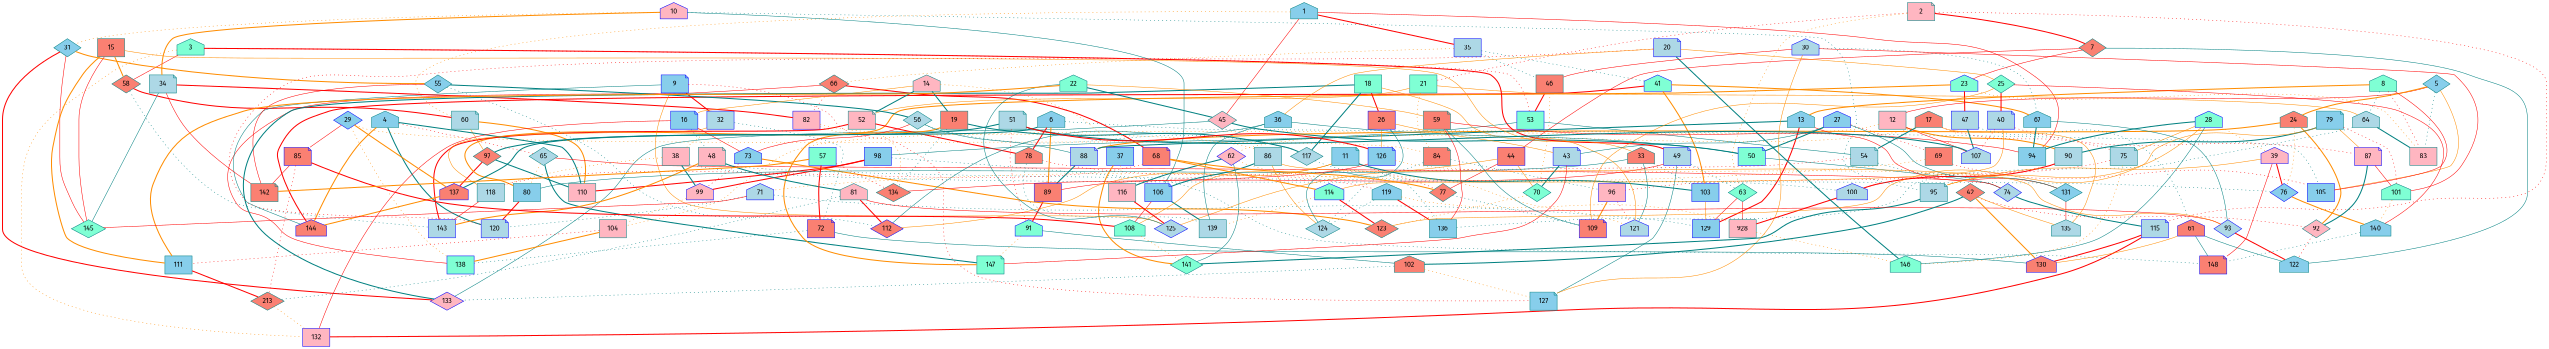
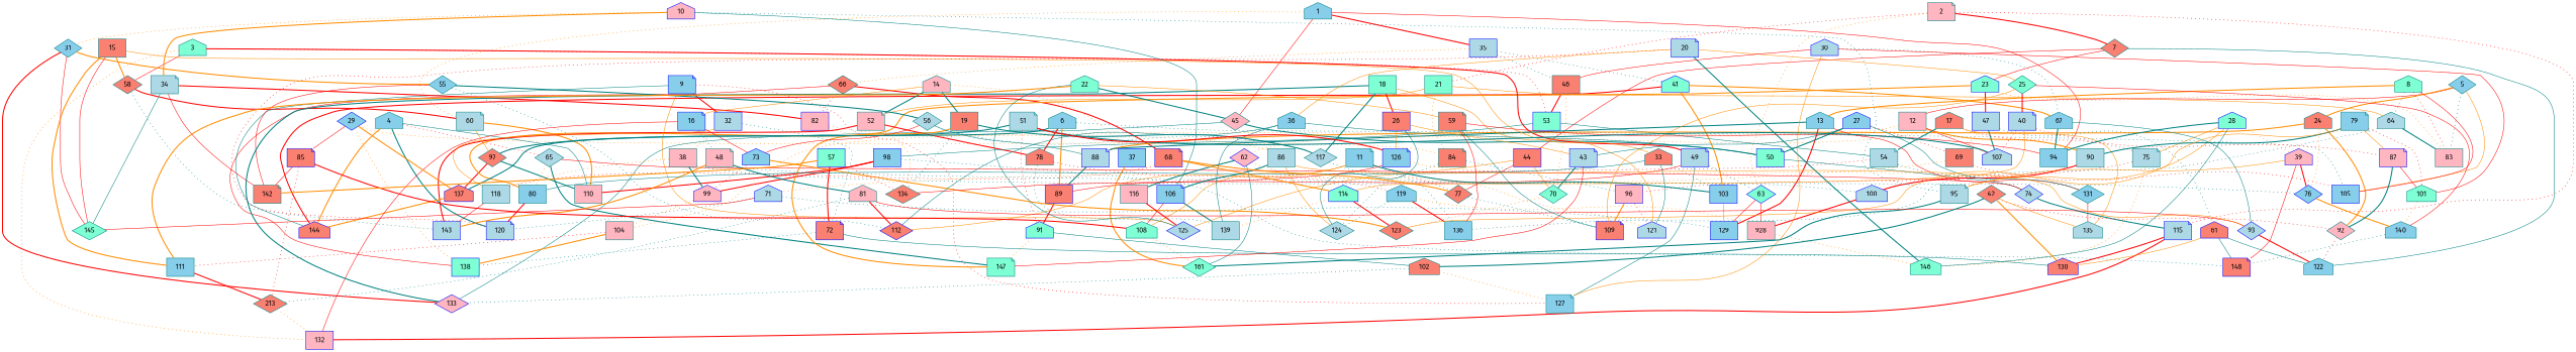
  graph {
    fontname="Fira Sans"
    node [color=teal fillcolor=lightblue fontname="Fira Sans" shape=house style=filled]
    edge [color=red fontname="Fira Sans" style=bold]
    1 [fillcolor=skyblue]
    35 [color=blue shape=box]
    45 [fillcolor=lightpink shape=diamond]
    60 [shape=note]
    94 [fillcolor=skyblue shape=box]
    46 [fillcolor=salmon shape=box]
    41 [color=blue fillcolor=aquamarine]
    66 [fillcolor=salmon shape=diamond]
    133 [color=blue fillcolor=lightpink shape=diamond]
    50 [color=blue fillcolor=aquamarine shape=note]
    110 [fillcolor=lightpink shape=box]
    97 [fillcolor=salmon shape=diamond]
    2 [fillcolor=lightpink shape=note]
    7 [fillcolor=salmon shape=diamond]
    21 [fillcolor=aquamarine shape=box]
-   63 [fillcolor=aquamarine shape=diamond]
+   63 [color=blue fillcolor=aquamarine shape=diamond]
    115 [color=blue shape=note]
    23 [color=blue fillcolor=aquamarine]
    44 [color=blue fillcolor=salmon shape=box]
    122 [fillcolor=skyblue]
    64
    52 [fillcolor=lightpink shape=note]
    84 [fillcolor=salmon shape=note]
    129 [color=blue fillcolor=skyblue shape=box]
    n25 [fillcolor=lightpink label=928 shape=box]
    132 [color=blue fillcolor=lightpink shape=box]
    130 [color=blue fillcolor=salmon]
    3 [fillcolor=aquamarine]
    49 [color=blue shape=note]
    53 [color=blue fillcolor=aquamarine shape=box]
    58 [fillcolor=salmon shape=diamond]
    89 [color=blue fillcolor=salmon shape=box]
    127 [fillcolor=skyblue shape=note]
    54 [shape=note]
    98 [color=blue fillcolor=skyblue shape=box]
    143 [color=blue shape=box]
    4 [fillcolor=skyblue]
    65 [shape=diamond]
    120 [color=blue shape=note]
    144 [color=blue fillcolor=salmon]
    147 [fillcolor=aquamarine shape=note]
    80 [fillcolor=skyblue shape=box]
    74 [color=blue shape=diamond]
    5 [fillcolor=skyblue shape=diamond]
    12 [fillcolor=lightpink shape=box]
    24 [fillcolor=salmon]
    83 [fillcolor=lightpink shape=box]
    105 [color=blue fillcolor=skyblue shape=box]
    90 [shape=box]
    104 [fillcolor=lightpink shape=box]
    107 [color=blue]
    88 [color=blue shape=note]
    76 [color=blue fillcolor=skyblue shape=diamond]
    92 [fillcolor=lightpink shape=diamond]
    6 [fillcolor=skyblue]
    78 [fillcolor=salmon]
    137 [color=blue fillcolor=salmon]
    139 [shape=box]
    119 [fillcolor=skyblue]
    91 [color=blue fillcolor=aquamarine]
    47 [color=blue shape=box]
    125 [color=blue shape=diamond]
    77 [fillcolor=salmon shape=diamond]
    70 [fillcolor=aquamarine shape=diamond]
    8 [fillcolor=aquamarine]
    13 [fillcolor=skyblue]
    131 [fillcolor=skyblue shape=diamond]
    136 [fillcolor=skyblue shape=box]
    9 [color=blue fillcolor=skyblue shape=note]
    32 [color=blue shape=box]
    38 [fillcolor=lightpink shape=box]
    72 [color=blue fillcolor=salmon shape=note]
    118 [shape=box]
    10 [color=blue fillcolor=lightpink]
    31 [fillcolor=skyblue shape=diamond]
    34 [shape=note]
    95 [shape=note]
    106 [color=blue fillcolor=skyblue shape=note]
    145 [fillcolor=aquamarine shape=diamond]
    55 [fillcolor=skyblue shape=diamond]
    82 [color=blue fillcolor=lightpink shape=box]
    142 [fillcolor=salmon shape=note]
-   141 [fillcolor=aquamarine shape=diamond]
+   141 [fillcolor=aquamarine shape=diamond label=161]
    108 [fillcolor=aquamarine]
    11 [fillcolor=skyblue shape=note]
    103 [color=blue fillcolor=skyblue shape=box]
    112 [color=blue fillcolor=salmon shape=diamond]
    109 [color=blue fillcolor=salmon shape=note]
    100 [color=blue]
    96 [color=blue fillcolor=lightpink shape=box]
    111 [fillcolor=skyblue shape=box]
    138 [color=blue fillcolor=aquamarine shape=box]
    135
    14 [fillcolor=lightpink]
    16 [color=blue fillcolor=skyblue shape=note]
    19 [fillcolor=salmon shape=box]
    37 [color=blue fillcolor=skyblue shape=box]
    48 [fillcolor=lightpink shape=note]
    73 [color=blue fillcolor=skyblue]
    117 [shape=diamond]
    134 [fillcolor=salmon shape=diamond]
    116 [fillcolor=lightpink shape=box]
    15 [fillcolor=salmon shape=box]
    33 [fillcolor=salmon]
    121 [color=blue]
    n106 [fillcolor=salmon label=213 shape=diamond]
    81 [fillcolor=lightpink]
    99 [color=blue fillcolor=lightpink]
    123 [fillcolor=salmon shape=diamond]
    17 [fillcolor=salmon]
    62 [color=blue fillcolor=lightpink shape=diamond]
    75 [shape=note]
    146 [fillcolor=aquamarine]
    18 [fillcolor=aquamarine shape=box]
    26 [color=blue fillcolor=salmon shape=box]
    43 [color=blue shape=note]
    124 [shape=diamond]
    126 [color=blue fillcolor=skyblue shape=note]
    20 [color=blue shape=note]
    25 [fillcolor=aquamarine shape=diamond]
    36 [fillcolor=skyblue]
    40 [color=blue shape=note]
    140 [fillcolor=skyblue]
    22 [fillcolor=aquamarine]
    59 [fillcolor=salmon shape=note]
    69 [fillcolor=salmon shape=box]
    61 [color=blue fillcolor=salmon]
    87 [color=blue fillcolor=lightpink shape=note]
    114 [color=blue fillcolor=aquamarine]
    148 [color=blue fillcolor=salmon shape=note]
    27 [color=blue fillcolor=skyblue]
    71 [color=blue]
    28 [color=blue fillcolor=aquamarine]
    39 [color=blue fillcolor=lightpink]
    29 [color=blue fillcolor=skyblue shape=diamond]
    85 [color=blue fillcolor=salmon shape=note]
    30 [color=blue]
    67 [fillcolor=skyblue]
    101 [fillcolor=aquamarine]
    93 [color=blue shape=diamond]
    56 [shape=diamond]
    86 [shape=box]
    68 [color=blue fillcolor=salmon shape=note]
    42 [fillcolor=salmon shape=diamond]
    102 [fillcolor=salmon]
    51 [shape=note]
    57 [color=blue fillcolor=aquamarine shape=box]
    79 [fillcolor=skyblue shape=note]
    1 -- 35
    1 -- 45 [style=solid]
    1 -- 60 [color=darkorange style=dotted]
    1 -- 94 [style=solid]
    35 -- 46 [color=teal style=dotted]
    35 -- 41 [color=teal style=dotted]
    35 -- 66 [color=darkorange style=dotted]
    45 -- 133 [color=teal style=solid]
    45 -- 50 [color=teal]
    60 -- 110 [color=darkorange]
    60 -- 97 [color=darkorange style=solid]
    46 -- 53
    46 -- 70 [color=darkorange style=dotted]
    41 -- 144
    41 -- 103 [color=darkorange]
    41 -- 67 [color=darkorange]
    66 -- 82 [style=dotted]
    66 -- 138 [style=solid]
    66 -- 68
    50 -- 74 [color=teal style=solid]
    97 -- 110 [color=teal]
    97 -- 137
    2 -- 7
    2 -- 21 [style=dotted]
    2 -- 63 [color=darkorange style=dotted]
    2 -- 115 [style=dotted]
    7 -- 23 [style=solid]
    7 -- 44 [style=solid]
    7 -- 122 [color=teal style=solid]
    21 -- 64 [color=darkorange style=solid]
    21 -- 52 [color=darkorange style=solid]
    21 -- 84 [color=darkorange style=dotted]
    63 -- 129 [style=solid]
    63 -- n25 [style=solid]
    115 -- 132
    115 -- 130
    23 -- 80 [color=darkorange]
    23 -- 83 [color=darkorange style=dotted]
    23 -- 47
    44 -- 125 [color=darkorange style=solid]
    44 -- 77 [style=solid]
    44 -- 70 [color=darkorange style=solid]
    64 -- 83 [color=teal]
    64 -- 136 [color=teal style=dotted]
    52 -- 143
    52 -- 78
    84 -- 96 [color=teal style=dotted]
    84 -- 124 [color=teal style=dotted]
    n25 -- 146 [color=darkorange style=dotted]
    3 -- 132 [color=darkorange style=dotted]
    3 -- 49
    3 -- 53 [style=dotted]
    3 -- 58 [style=solid]
    49 -- 63 [color=teal style=dotted]
    49 -- 89 [style=solid]
    49 -- 127 [color=teal style=solid]
    53 -- 54 [color=teal style=solid]
    53 -- 98 [color=teal style=solid]
    58 -- 60
    58 -- 143 [color=teal style=dotted]
    89 -- 91
    54 -- 74 [color=teal style=dotted]
    54 -- 116 [style=dotted]
    98 -- 110
    98 -- 99
    98 -- 148 [color=teal style=dotted]
-   4 -- 110 [color=teal]
+   4 -- 110 [color=teal style=solid]
    4 -- 65 [style=dotted]
    4 -- 120 [color=teal]
    4 -- 144 [color=darkorange]
    65 -- 147 [color=teal]
    65 -- 80 [color=darkorange style=dotted]
    65 -- 74 [style=solid]
    80 -- 120
    74 -- 115 [color=teal]
    5 -- 12 [style=solid]
    5 -- 24 [color=darkorange]
    5 -- 83 [color=teal style=dotted]
    5 -- 105 [color=darkorange style=solid]
    12 -- 90 [color=darkorange]
    12 -- 104 [color=darkorange style=dotted]
    12 -- 107 [style=solid]
    24 -- 88 [color=darkorange]
    24 -- 76 [color=darkorange style=dotted]
    24 -- 92 [color=darkorange]
    90 -- 100
    90 -- 96 [style=dotted]
    104 -- 111 [style=dotted]
    104 -- 138 [color=darkorange]
    88 -- 89 [color=teal]
    76 -- 140 [color=darkorange]
    92 -- 122 [style=dotted]
    6 -- 89 [color=darkorange]
    6 -- 105 [color=teal style=dotted]
    6 -- 78
    6 -- 137 [color=teal]
    78 -- 139 [color=teal style=dotted]
    78 -- 119 [style=dotted]
    137 -- 144 [color=darkorange]
    119 -- n25 [color=darkorange style=dotted]
    119 -- 136
    119 -- 124 [color=teal style=dotted]
    91 -- 147 [color=darkorange style=dotted]
    91 -- 102 [color=teal style=solid]
    47 -- 107 [color=teal]
    47 -- 69 [color=darkorange style=dotted]
    47 -- 61 [color=teal style=dotted]
    77 -- 109 [color=teal style=dotted]
    70 -- 123 [color=darkorange style=dotted]
    8 -- 64 [color=teal style=dotted]
    8 -- 83 [style=dotted]
    8 -- 105 [style=solid]
    8 -- 13 [color=darkorange]
    13 -- 129
    13 -- 88 [color=teal]
    13 -- 131 [style=solid]
    131 -- 135 [style=solid]
    9 -- 127 [style=dotted]
    9 -- 144 [color=teal style=solid]
    9 -- 125 [color=darkorange style=solid]
    9 -- 32
    32 -- 38 [color=darkorange style=dotted]
    32 -- 72 [color=teal style=dotted]
    32 -- 118 [color=darkorange style=solid]
    38 -- 118 [color=darkorange style=dotted]
    38 -- 100 [color=teal style=dotted]
    38 -- 99 [color=teal]
    72 -- 130 [color=teal style=solid]
    72 -- 138 [color=teal style=dotted]
    118 -- 143 [style=solid]
    10 -- 31 [color=darkorange style=dotted]
    10 -- 34 [color=darkorange]
    10 -- 95 [color=teal style=dotted]
    10 -- 106 [color=teal style=solid]
    31 -- 133
    31 -- 145 [style=solid]
    31 -- 55 [color=darkorange]
    34 -- 145 [color=teal style=solid]
    34 -- 82
    34 -- 142 [style=solid]
    95 -- 141 [color=teal]
    106 -- 139 [color=teal]
    106 -- 108 [style=solid]
    55 -- 142 [style=solid]
    55 -- 112 [color=teal style=dotted]
    55 -- 56 [color=teal]
    82 -- 134 [color=darkorange style=dotted]
    82 -- 86 [color=darkorange style=dotted]
    108 -- 141 [color=darkorange style=dotted]
    11 -- 77 [style=dotted]
    11 -- 108 [color=darkorange style=solid]
    11 -- 103 [color=teal]
    11 -- 112 [color=darkorange style=solid]
    103 -- 129 [color=darkorange style=solid]
    100 -- n25
    96 -- 109 [color=darkorange]
    96 -- 121 [style=dotted]
    111 -- n106
    14 -- 52 [color=teal]
    14 -- 16 [color=darkorange style=solid]
    14 -- 19 [color=teal]
    14 -- 37 [color=darkorange style=dotted]
    16 -- 132 [style=solid]
    16 -- 48 [color=teal style=dotted]
    16 -- 73 [style=solid]
    19 -- 147 [color=darkorange]
    19 -- 117 [color=teal]
    19 -- 134 [color=teal style=dotted]
    37 -- 141 [color=darkorange]
    37 -- 116 [color=darkorange style=dotted]
    48 -- 143 [color=darkorange]
    48 -- 76 [color=teal style=dotted]
    48 -- 81 [color=teal]
    73 -- 99 [style=dotted]
    73 -- 123 [color=darkorange]
    117 -- 136 [color=teal style=dotted]
    116 -- 125
    15 -- 58 [color=darkorange]
    15 -- 145 [style=solid]
    15 -- 111 [color=darkorange]
    15 -- 33 [color=darkorange style=solid]
    33 -- 80 [color=teal style=solid]
    33 -- 103 [color=teal style=dotted]
    33 -- 121 [color=teal style=solid]
    n106 -- 132 [color=darkorange style=dotted]
    81 -- 112
    81 -- n106 [color=teal style=dotted]
    81 -- 93 [style=solid]
    99 -- 104 [color=darkorange style=dotted]
    17 -- 54 [color=teal]
    17 -- 135 [color=darkorange style=solid]
    17 -- 62 [color=darkorange style=dotted]
    17 -- 75 [style=dotted]
    62 -- 141 [color=teal style=solid]
    62 -- 116 [color=teal]
    62 -- 121 [color=darkorange style=dotted]
    75 -- 100 [style=dotted]
    75 -- 146 [color=darkorange style=dotted]
    18 -- 133 [color=teal]
    18 -- 117 [color=teal]
    18 -- 121 [color=darkorange style=solid]
    18 -- 26
    26 -- 43 [color=darkorange style=solid]
    26 -- 124 [color=teal style=solid]
    26 -- 126 [color=darkorange style=solid]
    43 -- 147 [style=solid]
    43 -- 70 [color=teal]
    126 -- 131 [color=darkorange style=dotted]
    126 -- 134 [style=solid]
    20 -- 120 [style=dotted]
    20 -- 146 [color=teal]
    20 -- 25 [color=darkorange style=solid]
    20 -- 36 [color=darkorange style=solid]
    25 -- 109 [color=darkorange style=solid]
    25 -- 40
    25 -- 140 [style=solid]
    36 -- 50 [color=teal style=solid]
    36 -- 139 [color=teal style=solid]
    36 -- 112 [color=teal style=solid]
    40 -- 107 [style=dotted]
    40 -- 87 [style=dotted]
    40 -- 114 [color=darkorange style=solid]
    140 -- 148 [color=teal style=dotted]
    22 -- 45 [color=teal]
    22 -- 125 [color=teal style=solid]
    22 -- 111 [color=darkorange]
    22 -- 59 [color=darkorange style=solid]
    59 -- 94 [style=solid]
    59 -- 136 [style=solid]
    59 -- 109 [color=teal style=solid]
    69 -- 105 [style=dotted]
    69 -- 71 [color=darkorange style=dotted]
    61 -- 122 [color=teal style=solid]
    61 -- 130 [color=darkorange style=solid]
    61 -- 148 [color=teal style=solid]
    87 -- 92 [color=teal]
    87 -- 101 [style=solid]
    114 -- 139 [color=darkorange style=dotted]
    114 -- 123
    27 -- 50 [color=teal]
    27 -- 131 [color=teal style=solid]
    27 -- 43 [color=teal style=solid]
    27 -- 69 [style=dotted]
    71 -- 129 [color=teal style=dotted]
    71 -- 120 [color=teal style=dotted]
    71 -- 145 [style=solid]
    28 -- 94 [color=teal]
    28 -- 95 [color=darkorange style=solid]
    28 -- 75 [color=darkorange style=solid]
    28 -- 146 [color=teal style=solid]
    28 -- 39 [color=darkorange style=dotted]
    39 -- 76
    39 -- 95 [color=darkorange style=solid]
    39 -- 148 [style=solid]
    29 -- 84 [color=darkorange style=dotted]
    29 -- 137 [color=darkorange]
    29 -- 138 [color=darkorange style=dotted]
    29 -- 85 [style=solid]
    85 -- 142 [style=solid]
    85 -- 108
    85 -- n106 [style=dotted]
    30 -- 46 [style=solid]
    30 -- 127 [color=darkorange style=solid]
    30 -- 67 [color=teal style=dotted]
    30 -- 101 [style=solid]
    67 -- 94 [color=teal]
    67 -- 93 [color=teal style=solid]
    101 -- 140 [color=darkorange style=dotted]
    93 -- 122
    56 -- 88 [color=teal style=solid]
    56 -- 73 [style=solid]
    56 -- 117 [color=teal style=dotted]
    86 -- 106 [color=teal]
    86 -- 124 [color=darkorange style=solid]
    86 -- 93 [color=darkorange style=solid]
    68 -- 77 [color=darkorange]
    68 -- 118 [style=dotted]
    68 -- 114 [color=darkorange]
    42 -- 130 [color=darkorange]
    42 -- 92 [style=dotted]
    42 -- 135 [color=darkorange style=solid]
    42 -- 102 [color=teal]
    102 -- 133 [color=teal style=dotted]
    102 -- 127 [color=darkorange style=dotted]
    51 -- 97 [color=teal]
    51 -- 107 [color=teal]
    51 -- 91 [style=dotted]
    51 -- 126
    57 -- 72
    57 -- 142 [color=darkorange]
    57 -- 134 [style=dotted]
    79 -- 90 [color=teal]
    79 -- 123 [color=darkorange style=solid]
    79 -- 87 [color=darkorange style=solid]
    79 -- 101 [style=dotted]
  }
